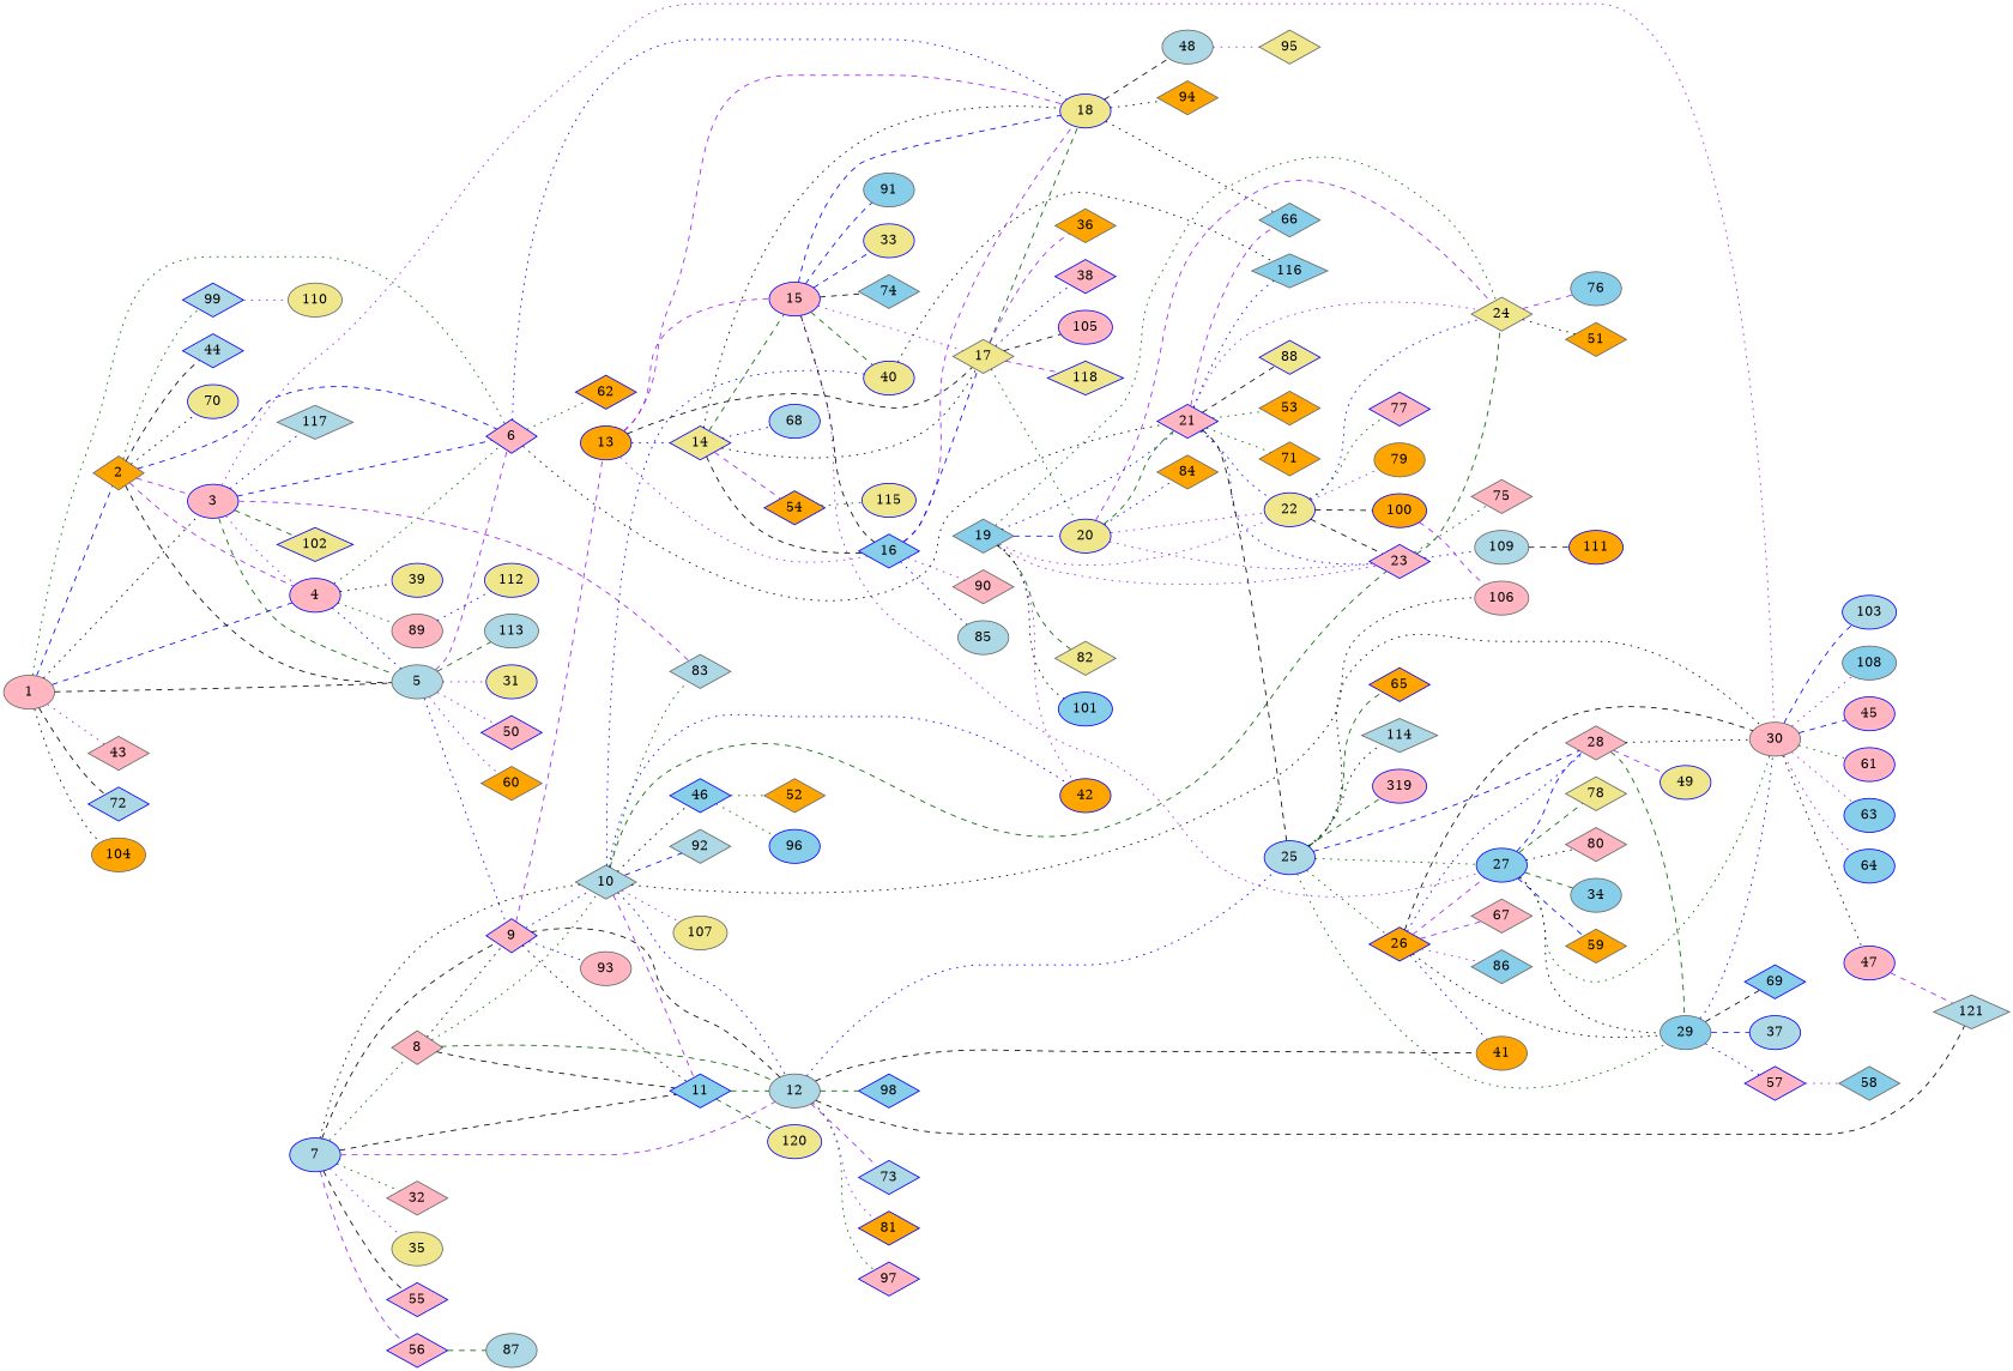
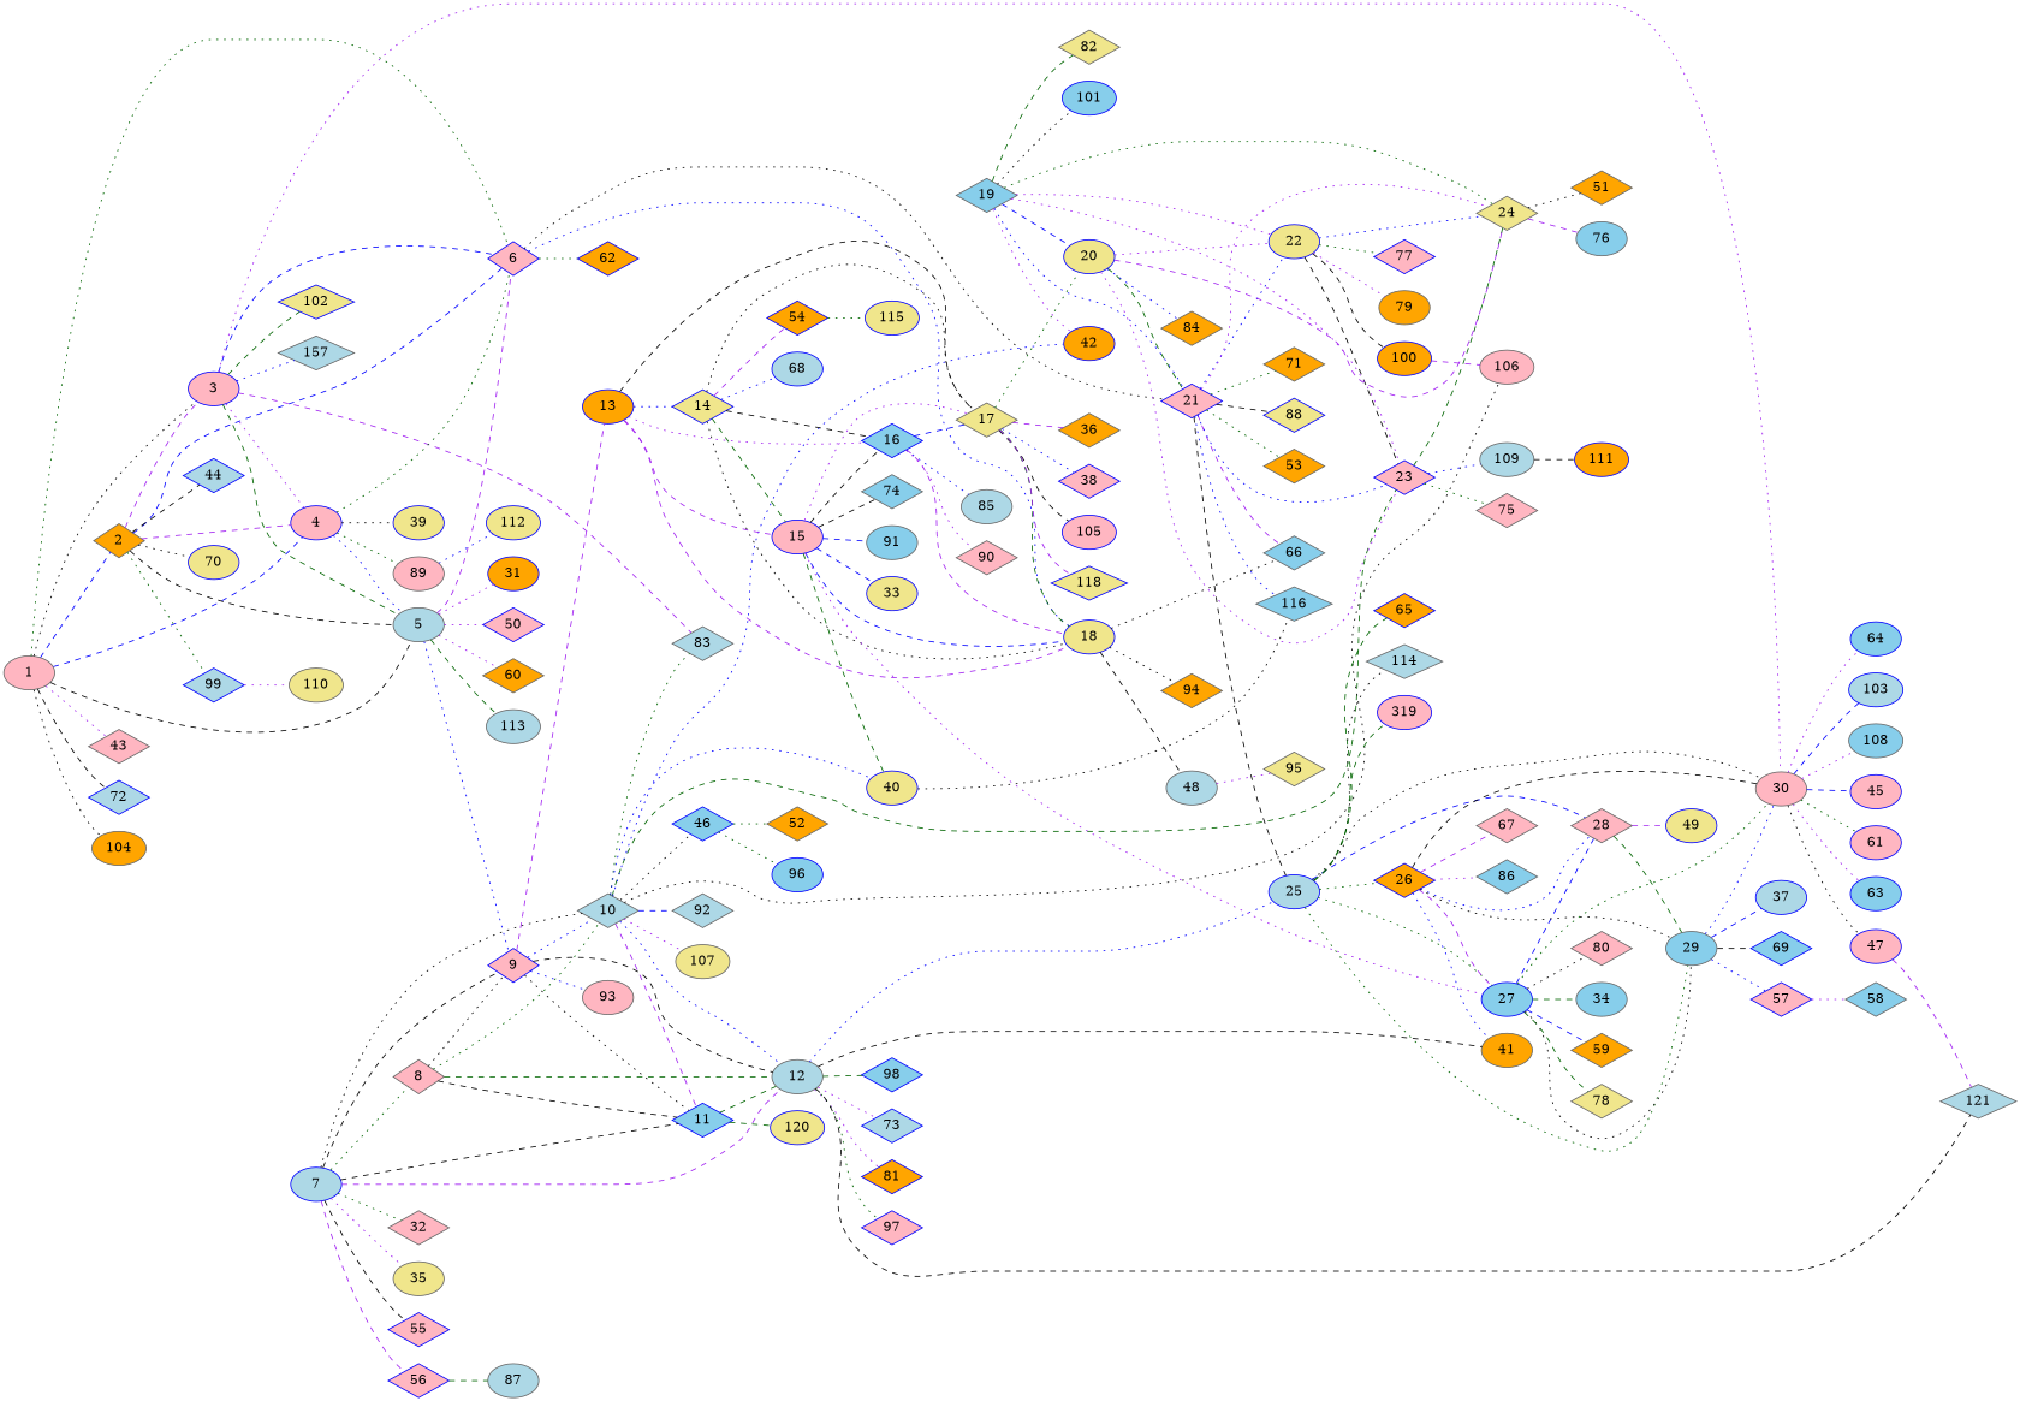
  graph {
    rankdir=LR
    node [color=blue fillcolor=lightpink shape=diamond style=filled]
    edge [color=purple style=dotted]
    1 [color=gray40 shape=ellipse]
    2 [color=gray40 fillcolor=orange]
    3 [shape=ellipse]
    4 [shape=ellipse]
    5 [color=gray40 fillcolor=lightblue shape=ellipse]
    6
    43 [color=gray40]
    72 [fillcolor=lightblue]
    104 [color=gray40 fillcolor=orange shape=ellipse]
    44 [fillcolor=lightblue]
    70 [fillcolor=khaki shape=ellipse]
    99 [fillcolor=lightblue]
    30 [color=gray40 shape=ellipse]
    83 [color=gray40 fillcolor=lightblue]
    102 [fillcolor=khaki]
-   117 [color=gray40 fillcolor=lightblue]
+   117 [color=gray40 fillcolor=lightblue label=157]
    39 [fillcolor=khaki shape=ellipse]
    89 [color=gray40 shape=ellipse]
    9
-   31 [fillcolor=khaki shape=ellipse]
+   31 [fillcolor=orange shape=ellipse]
    50
    60 [color=gray40 fillcolor=orange]
    113 [color=gray40 fillcolor=lightblue shape=ellipse]
    18 [fillcolor=khaki shape=ellipse]
    21
    62 [fillcolor=orange]
    110 [color=gray40 fillcolor=khaki shape=ellipse]
    45 [shape=ellipse]
    47 [shape=ellipse]
    61 [shape=ellipse]
    63 [fillcolor=skyblue shape=ellipse]
    64 [fillcolor=skyblue shape=ellipse]
    103 [fillcolor=lightblue shape=ellipse]
    108 [color=gray40 fillcolor=skyblue shape=ellipse]
    112 [fillcolor=khaki shape=ellipse]
    10 [color=gray40 fillcolor=lightblue]
    11 [fillcolor=skyblue]
    12 [color=gray40 fillcolor=lightblue shape=ellipse]
    13 [fillcolor=orange shape=ellipse]
    93 [color=gray40 shape=ellipse]
    48 [color=gray40 fillcolor=lightblue shape=ellipse]
    66 [color=gray40 fillcolor=skyblue]
    94 [color=gray40 fillcolor=orange]
    23
    25 [fillcolor=lightblue shape=ellipse]
    22 [fillcolor=khaki shape=ellipse]
    24 [color=gray40 fillcolor=khaki]
    53 [color=gray40 fillcolor=orange]
    71 [color=gray40 fillcolor=orange]
    88 [fillcolor=khaki]
    116 [color=gray40 fillcolor=skyblue]
    7 [fillcolor=lightblue shape=ellipse]
    8 [color=gray40]
    32 [color=gray40]
    35 [color=gray40 fillcolor=khaki shape=ellipse]
    55
    56
    40 [fillcolor=khaki shape=ellipse]
    42 [fillcolor=orange shape=ellipse]
    46 [fillcolor=skyblue]
    92 [color=gray40 fillcolor=lightblue]
    106 [color=gray40 shape=ellipse]
    107 [color=gray40 fillcolor=khaki shape=ellipse]
    120 [fillcolor=khaki shape=ellipse]
    41 [color=gray40 fillcolor=orange shape=ellipse]
    73 [fillcolor=lightblue]
    81 [fillcolor=orange]
    97
    98 [fillcolor=skyblue]
    121 [color=gray40 fillcolor=lightblue]
    87 [color=gray40 fillcolor=lightblue shape=ellipse]
    14 [fillcolor=khaki]
    15 [shape=ellipse]
    16 [fillcolor=skyblue]
    17 [color=gray40 fillcolor=khaki]
    75 [color=gray40]
    109 [color=gray40 fillcolor=lightblue shape=ellipse]
    52 [color=gray40 fillcolor=orange]
    96 [fillcolor=skyblue shape=ellipse]
    27 [fillcolor=skyblue shape=ellipse]
    26 [fillcolor=orange]
    28 [color=gray40]
    29 [color=gray40 fillcolor=skyblue shape=ellipse]
    65 [fillcolor=orange]
    114 [color=gray40 fillcolor=lightblue]
    n86 [label=319 shape=ellipse]
    54 [fillcolor=orange]
    68 [fillcolor=lightblue shape=ellipse]
    33 [fillcolor=khaki shape=ellipse]
    74 [color=gray40 fillcolor=skyblue]
    91 [color=gray40 fillcolor=skyblue shape=ellipse]
    85 [color=gray40 fillcolor=lightblue shape=ellipse]
    90 [color=gray40]
    20 [fillcolor=khaki shape=ellipse]
    36 [color=gray40 fillcolor=orange]
    38
    105 [shape=ellipse]
    118 [fillcolor=khaki]
    115 [fillcolor=khaki shape=ellipse]
    34 [color=gray40 fillcolor=skyblue shape=ellipse]
    59 [color=gray40 fillcolor=orange]
    78 [color=gray40 fillcolor=khaki]
    80 [color=gray40]
    84 [color=gray40 fillcolor=orange]
    95 [color=gray40 fillcolor=khaki]
    19 [color=gray40 fillcolor=skyblue]
    82 [color=gray40 fillcolor=khaki]
    101 [fillcolor=skyblue shape=ellipse]
    77
    79 [color=gray40 fillcolor=orange shape=ellipse]
    100 [fillcolor=orange shape=ellipse]
    51 [color=gray40 fillcolor=orange]
    76 [color=gray40 fillcolor=skyblue shape=ellipse]
    111 [fillcolor=orange shape=ellipse]
    67 [color=gray40]
    86 [color=gray40 fillcolor=skyblue]
    49 [fillcolor=khaki shape=ellipse]
    37 [fillcolor=lightblue shape=ellipse]
    57
    69 [fillcolor=skyblue]
    58 [color=gray40 fillcolor=skyblue]
    1 -- 2 [color=blue style=dashed]
    1 -- 3 [color=black]
    1 -- 4 [color=blue style=dashed]
    1 -- 5 [color=black style=dashed]
    1 -- 6 [color=darkgreen]
    1 -- 43
    1 -- 72 [color=black style=dashed]
    1 -- 104 [color=black]
    2 -- 3 [style=dashed]
    2 -- 4 [style=dashed]
    2 -- 5 [color=black style=dashed]
    2 -- 6 [color=blue style=dashed]
    2 -- 44 [color=black style=dashed]
    2 -- 70 [color=black]
    2 -- 99 [color=darkgreen]
    3 -- 4
    3 -- 5 [color=darkgreen style=dashed]
    3 -- 6 [color=blue style=dashed]
    3 -- 30
    3 -- 83 [style=dashed]
    3 -- 102 [color=darkgreen style=dashed]
    3 -- 117 [color=blue]
    4 -- 5 [color=blue]
    4 -- 6 [color=darkgreen]
    4 -- 39 [color=black]
    4 -- 89 [color=darkgreen]
    5 -- 6 [style=dashed]
    5 -- 9 [color=blue]
    5 -- 31
    5 -- 50
    5 -- 60
    5 -- 113 [color=darkgreen style=dashed]
    6 -- 18 [color=blue]
    6 -- 21 [color=black]
    6 -- 62 [color=darkgreen]
    99 -- 110
    30 -- 45 [color=blue style=dashed]
    30 -- 47 [color=black]
    30 -- 61 [color=darkgreen]
    30 -- 63
    30 -- 64
    30 -- 103 [color=blue style=dashed]
    30 -- 108
    89 -- 112 [color=blue]
    9 -- 10 [color=blue]
    9 -- 11 [color=black]
    9 -- 12 [color=black style=dashed]
    9 -- 13 [style=dashed]
    9 -- 93 [color=blue]
    18 -- 48 [color=black style=dashed]
    18 -- 66 [color=black]
    18 -- 94 [color=black]
    21 -- 66 [style=dashed]
    21 -- 23 [color=blue]
    21 -- 25 [color=black style=dashed]
    21 -- 22 [color=blue]
    21 -- 24
    21 -- 53 [color=darkgreen]
    21 -- 71 [color=darkgreen]
    21 -- 88 [color=black style=dashed]
    21 -- 116 [color=blue]
    47 -- 121 [style=dashed]
    10 -- 83 [color=darkgreen]
    10 -- 11 [style=dashed]
    10 -- 12 [color=blue]
    10 -- 23 [color=darkgreen style=dashed]
    10 -- 40 [color=blue]
    10 -- 42 [color=blue]
    10 -- 46 [color=black]
    10 -- 92 [color=blue style=dashed]
    10 -- 106 [color=black]
    10 -- 107
    11 -- 12 [color=darkgreen style=dashed]
    11 -- 120 [color=darkgreen style=dashed]
    12 -- 25 [color=blue]
    12 -- 41 [color=black style=dashed]
-   12 -- 73 [style=dashed]
+   12 -- 73
    12 -- 81
    12 -- 97 [color=darkgreen]
    12 -- 98 [color=darkgreen style=dashed]
    12 -- 121 [color=black style=dashed]
    13 -- 18 [style=dashed]
    13 -- 14 [color=blue]
    13 -- 15 [style=dashed]
    13 -- 16
    13 -- 17 [color=black style=dashed]
    48 -- 95
    23 -- 24 [color=darkgreen style=dashed]
    23 -- 75 [color=darkgreen]
    23 -- 109 [color=blue]
    25 -- 30 [color=black]
    25 -- 27 [color=darkgreen]
    25 -- 26 [color=darkgreen]
    25 -- 28 [color=blue style=dashed]
    25 -- 29 [color=darkgreen]
    25 -- 65 [color=darkgreen style=dashed]
    25 -- 114 [color=black]
    25 -- n86 [color=darkgreen style=dashed]
    22 -- 23 [color=black style=dashed]
    22 -- 24 [color=blue]
    22 -- 77 [color=darkgreen]
    22 -- 79
    22 -- 100 [color=black style=dashed]
    24 -- 51 [color=black]
    24 -- 76 [style=dashed]
    7 -- 9 [color=black style=dashed]
    7 -- 10 [color=black]
    7 -- 11 [color=black style=dashed]
    7 -- 12 [style=dashed]
    7 -- 8 [color=darkgreen]
    7 -- 32 [color=darkgreen]
    7 -- 35
    7 -- 55 [color=black style=dashed]
    7 -- 56 [style=dashed]
    8 -- 9 [color=black]
    8 -- 10 [color=darkgreen]
    8 -- 11 [color=black style=dashed]
    8 -- 12 [color=darkgreen style=dashed]
    56 -- 87 [color=darkgreen style=dashed]
    40 -- 116 [color=black]
    46 -- 52 [color=darkgreen]
    46 -- 96 [color=darkgreen]
    14 -- 18 [color=black]
    14 -- 15 [color=darkgreen style=dashed]
    14 -- 16 [color=black style=dashed]
    14 -- 17 [color=black]
    14 -- 54 [style=dashed]
    14 -- 68 [color=blue]
    15 -- 18 [color=blue style=dashed]
    15 -- 40 [color=darkgreen style=dashed]
    15 -- 16 [color=black style=dashed]
    15 -- 17
    15 -- 27
    15 -- 33 [color=blue style=dashed]
    15 -- 74 [color=black style=dashed]
    15 -- 91 [color=blue style=dashed]
    16 -- 18 [style=dashed]
    16 -- 17 [color=blue style=dashed]
    16 -- 85 [color=blue]
    16 -- 90
    17 -- 18 [color=darkgreen style=dashed]
    17 -- 20 [color=darkgreen]
    17 -- 36 [style=dashed]
    17 -- 38 [color=blue]
    17 -- 105 [color=black style=dashed]
    17 -- 118 [style=dashed]
    109 -- 111 [color=black style=dashed]
    27 -- 30 [color=darkgreen]
    27 -- 28 [color=blue style=dashed]
    27 -- 29 [color=black]
    27 -- 34 [color=darkgreen style=dashed]
    27 -- 59 [color=blue style=dashed]
    27 -- 78 [color=darkgreen style=dashed]
    27 -- 80 [color=black]
    26 -- 30 [color=black style=dashed]
    26 -- 41 [color=blue]
    26 -- 27 [style=dashed]
    26 -- 28 [color=blue]
    26 -- 29 [color=black]
    26 -- 67 [style=dashed]
    26 -- 86
-   28 -- 30 [color=black]
    28 -- 29 [color=darkgreen style=dashed]
    28 -- 49 [style=dashed]
    29 -- 30 [color=blue]
    29 -- 37 [color=blue style=dashed]
    29 -- 57 [color=blue]
    29 -- 69 [color=black style=dashed]
    54 -- 115 [color=darkgreen]
    20 -- 21 [color=darkgreen style=dashed]
    20 -- 23
    20 -- 22
    20 -- 24 [style=dashed]
    20 -- 84 [color=blue]
    19 -- 21 [color=blue]
    19 -- 23
    19 -- 22
    19 -- 24 [color=darkgreen]
    19 -- 42
    19 -- 20 [color=blue style=dashed]
    19 -- 82 [color=darkgreen style=dashed]
    19 -- 101 [color=black]
    100 -- 106 [style=dashed]
    57 -- 58
  }
